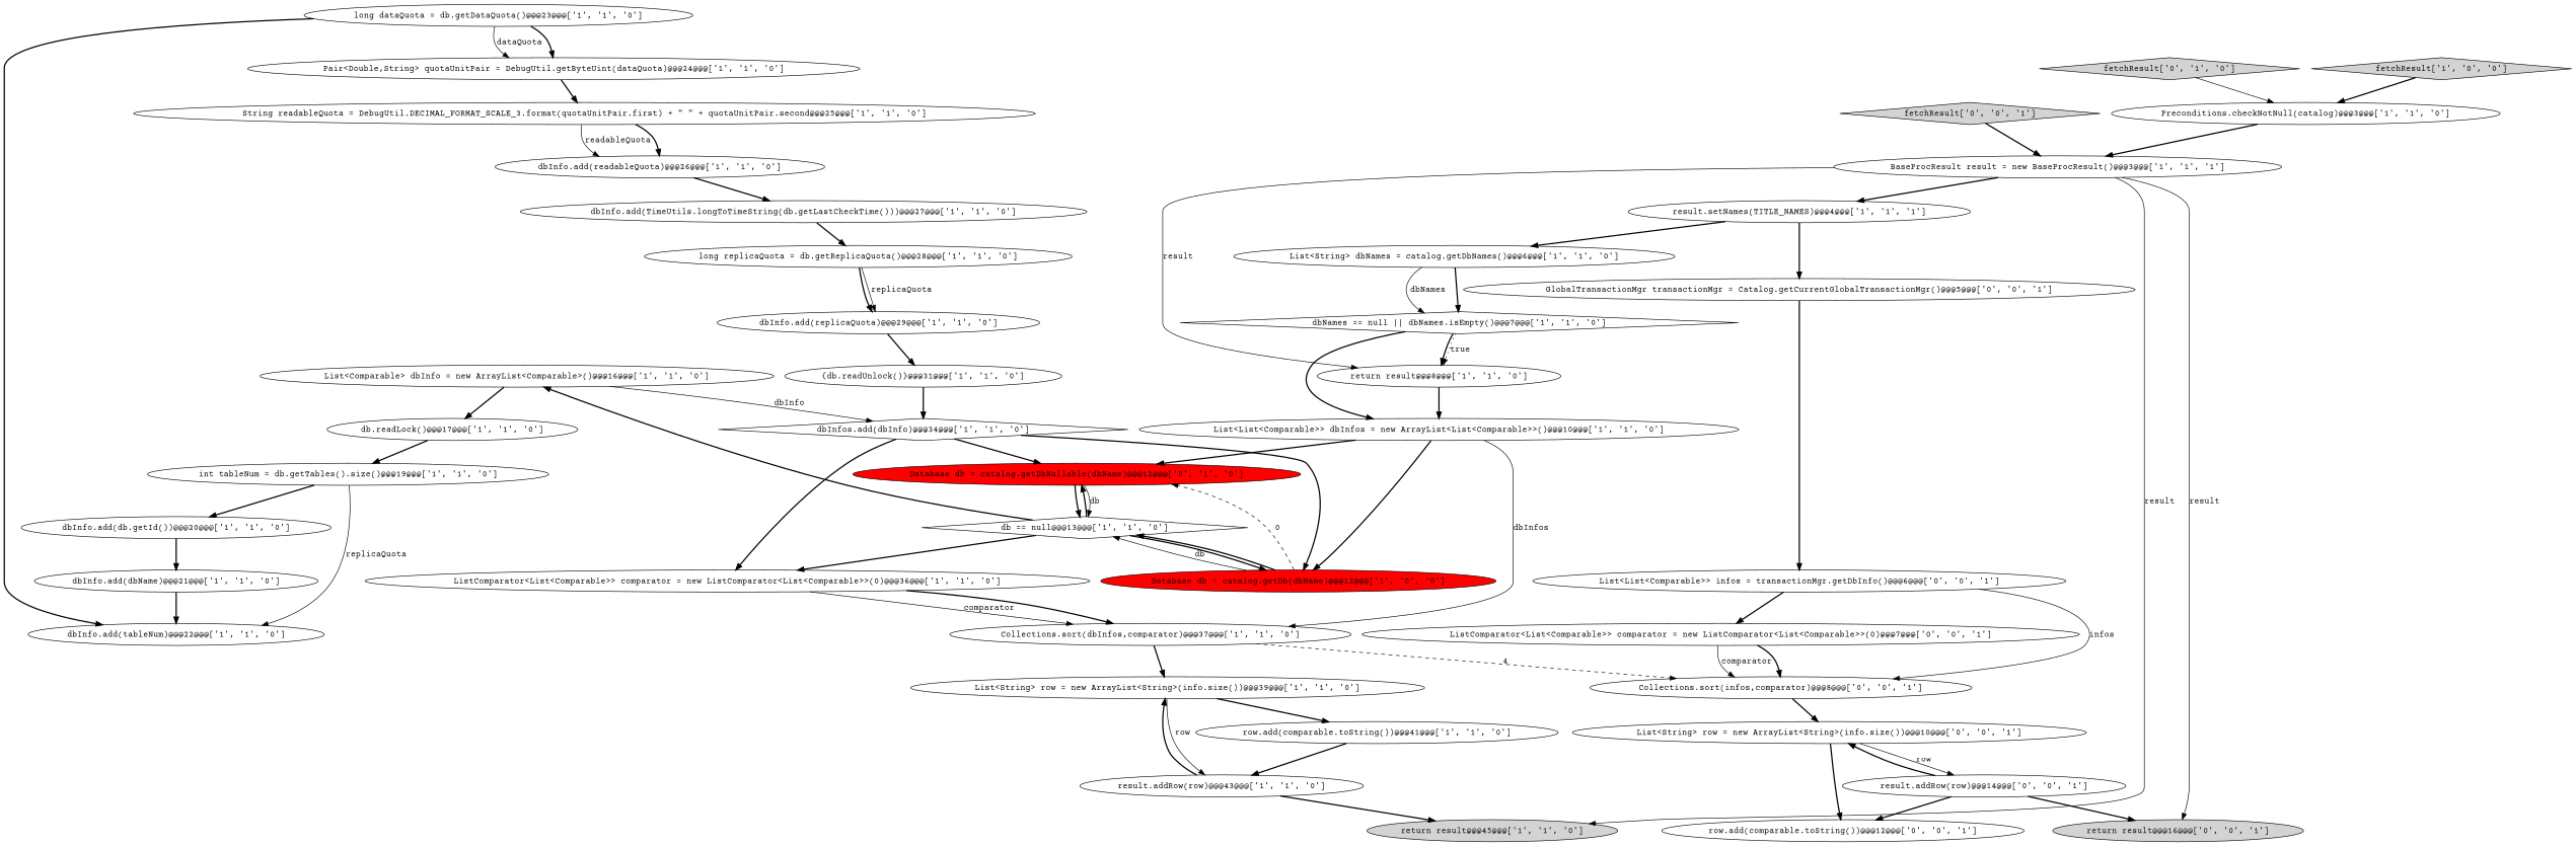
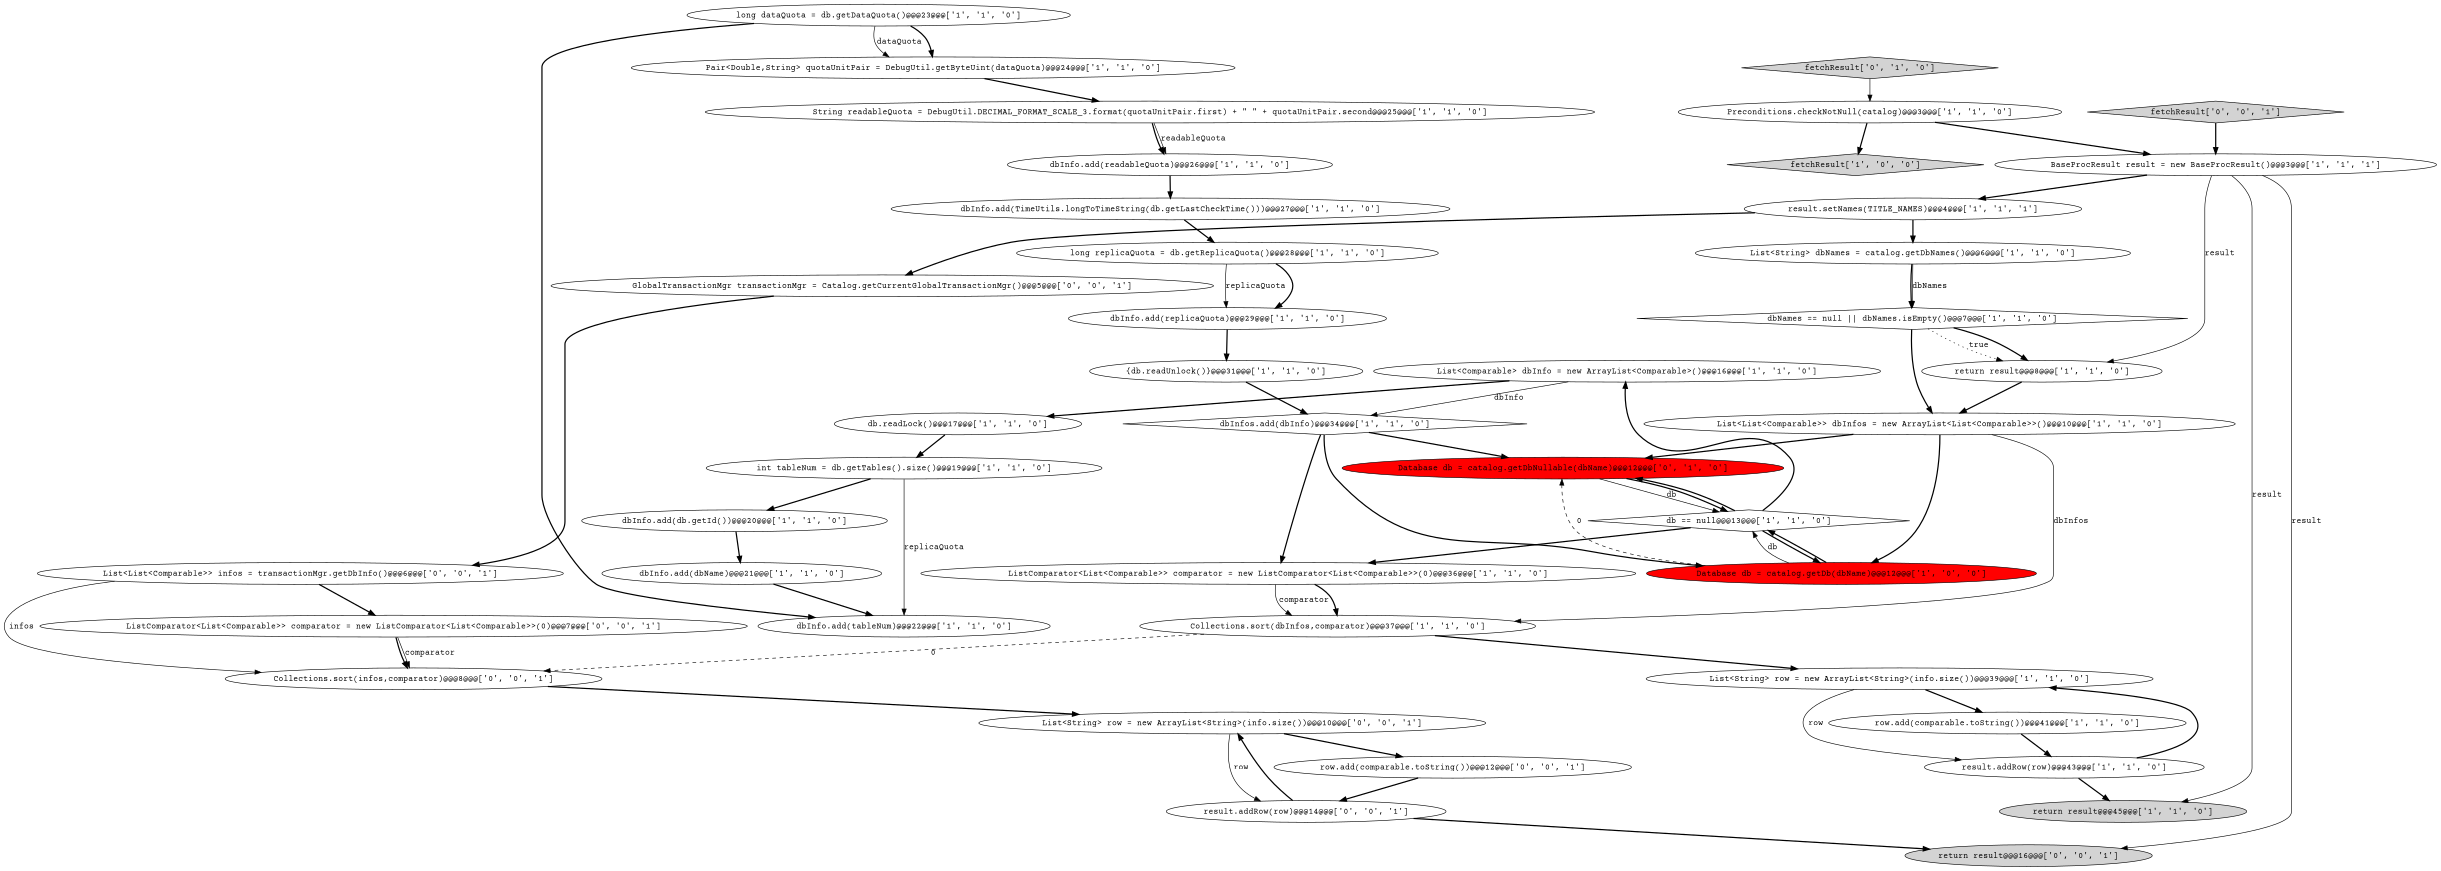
  digraph {
    fontname="Courier Prime"
    node [fillcolor=white fontname="Courier Prime" shape=ellipse style=filled]
    edge [fontname="Courier Prime" style=bold]
    n1 [label="dbInfo.add(dbName)@@@21@@@['1', '1', '0']"]
    n2 [label="dbInfo.add(tableNum)@@@22@@@['1', '1', '0']"]
    n3 [label="db.readLock()@@@17@@@['1', '1', '0']"]
    n4 [label="int tableNum = db.getTables().size()@@@19@@@['1', '1', '0']"]
    n5 [label="dbInfo.add(db.getId())@@@20@@@['1', '1', '0']"]
    n6 [label="dbInfo.add(TimeUtils.longToTimeString(db.getLastCheckTime()))@@@27@@@['1', '1', '0']"]
    n7 [label="long replicaQuota = db.getReplicaQuota()@@@28@@@['1', '1', '0']"]
    n8 [label="dbInfo.add(replicaQuota)@@@29@@@['1', '1', '0']"]
    n9 [label="{db.readUnlock()}@@@31@@@['1', '1', '0']"]
    n10 [label="dbInfos.add(dbInfo)@@@34@@@['1', '1', '0']" shape=diamond]
    n11 [fillcolor=red label="Database db = catalog.getDbNullable(dbName)@@@12@@@['0', '1', '0']"]
    n12 [fillcolor=red label="Database db = catalog.getDb(dbName)@@@12@@@['1', '0', '0']"]
    n13 [label="ListComparator<List<Comparable>> comparator = new ListComparator<List<Comparable>>(0)@@@36@@@['1', '1', '0']"]
    n14 [fillcolor=lightgray label="fetchResult['0', '1', '0']" shape=diamond]
    n15 [label="Preconditions.checkNotNull(catalog)@@@3@@@['1', '1', '0']"]
    n16 [label="BaseProcResult result = new BaseProcResult()@@@3@@@['1', '1', '1']"]
    n17 [fillcolor=lightgray label="return result@@@16@@@['0', '0', '1']"]
    n18 [label="List<String> row = new ArrayList<String>(info.size())@@@39@@@['1', '1', '0']"]
    n19 [label="result.addRow(row)@@@43@@@['1', '1', '0']"]
    n20 [label="row.add(comparable.toString())@@@41@@@['1', '1', '0']"]
    n21 [fillcolor=lightgray label="return result@@@45@@@['1', '1', '0']"]
    n22 [label="List<Comparable> dbInfo = new ArrayList<Comparable>()@@@16@@@['1', '1', '0']"]
    n23 [label="long dataQuota = db.getDataQuota()@@@23@@@['1', '1', '0']"]
    n24 [label="Pair<Double,String> quotaUnitPair = DebugUtil.getByteUint(dataQuota)@@@24@@@['1', '1', '0']"]
    n25 [label="return result@@@8@@@['1', '1', '0']"]
    n26 [label="result.setNames(TITLE_NAMES)@@@4@@@['1', '1', '1']"]
    n27 [label="String readableQuota = DebugUtil.DECIMAL_FORMAT_SCALE_3.format(quotaUnitPair.first) + \" \" + quotaUnitPair.second@@@25@@@['1', '1', '0']"]
    n28 [label="List<List<Comparable>> dbInfos = new ArrayList<List<Comparable>>()@@@10@@@['1', '1', '0']"]
    n29 [label="Collections.sort(dbInfos,comparator)@@@37@@@['1', '1', '0']"]
    n30 [label="Collections.sort(infos,comparator)@@@8@@@['0', '0', '1']"]
    n31 [label="db == null@@@13@@@['1', '1', '0']" shape=diamond]
    n32 [label="List<String> row = new ArrayList<String>(info.size())@@@10@@@['0', '0', '1']"]
    n33 [label="row.add(comparable.toString())@@@12@@@['0', '0', '1']"]
    n34 [label="result.addRow(row)@@@14@@@['0', '0', '1']"]
    n35 [fillcolor=lightgray label="fetchResult['1', '0', '0']" shape=diamond]
    n36 [label="List<List<Comparable>> infos = transactionMgr.getDbInfo()@@@6@@@['0', '0', '1']"]
    n37 [label="ListComparator<List<Comparable>> comparator = new ListComparator<List<Comparable>>(0)@@@7@@@['0', '0', '1']"]
    n38 [label="dbInfo.add(readableQuota)@@@26@@@['1', '1', '0']"]
    n39 [label="List<String> dbNames = catalog.getDbNames()@@@6@@@['1', '1', '0']"]
    n40 [label="dbNames == null || dbNames.isEmpty()@@@7@@@['1', '1', '0']" shape=diamond]
    n41 [label="GlobalTransactionMgr transactionMgr = Catalog.getCurrentGlobalTransactionMgr()@@@5@@@['0', '0', '1']"]
    n42 [fillcolor=lightgray label="fetchResult['0', '0', '1']" shape=diamond]
    n1 -> n2
    n3 -> n4
    n4 -> n2 [label=replicaQuota style=solid]
    n4 -> n5
    n5 -> n1
    n6 -> n7
    n7 -> n8
    n7 -> n8 [label=replicaQuota style=solid]
    n8 -> n9
    n9 -> n10
    n10 -> n11
    n10 -> n12
    n10 -> n13
    n11 -> n31 [label=db style=solid]
    n11 -> n31
    n12 -> n11 [label=0 style=dashed]
    n12 -> n31 [label=db style=solid]
    n12 -> n31
    n13 -> n29 [label=comparator style=solid]
    n13 -> n29
    n14 -> n15 [style=solid]
    n15 -> n16
    n16 -> n17 [label=result style=solid]
    n16 -> n21 [label=result style=solid]
    n16 -> n25 [label=result style=solid]
    n16 -> n26
    n18 -> n19 [label=row style=solid]
    n18 -> n20
    n19 -> n18
    n19 -> n21
    n20 -> n19
    n22 -> n3
    n22 -> n10 [label=dbInfo style=solid]
    n23 -> n2
    n23 -> n24
    n23 -> n24 [label=dataQuota style=solid]
    n24 -> n27
    n25 -> n28
    n26 -> n39
    n26 -> n41
    n27 -> n38 [label=readableQuota style=solid]
    n27 -> n38
    n28 -> n11
    n28 -> n12
    n28 -> n29 [label=dbInfos style=solid]
    n29 -> n18
-   n29 -> n30 [label=4 style=dashed]
+   n29 -> n30 [label=0 style=dashed]
    n30 -> n32
    n31 -> n11
    n31 -> n12
    n31 -> n13
    n31 -> n22
    n32 -> n33
    n32 -> n34 [label=row style=solid]
-   n34 -> n33
+   n33 -> n34
    n34 -> n17
    n34 -> n32
-   n35 -> n15
+   n15 -> n35
    n36 -> n30 [label=infos style=solid]
    n36 -> n37
    n37 -> n30 [label=comparator style=solid]
    n37 -> n30
    n38 -> n6
    n39 -> n40 [label=dbNames style=solid]
    n39 -> n40
    n40 -> n25
    n40 -> n25 [label=true style=dotted]
    n40 -> n28
    n41 -> n36
    n42 -> n16
  }
